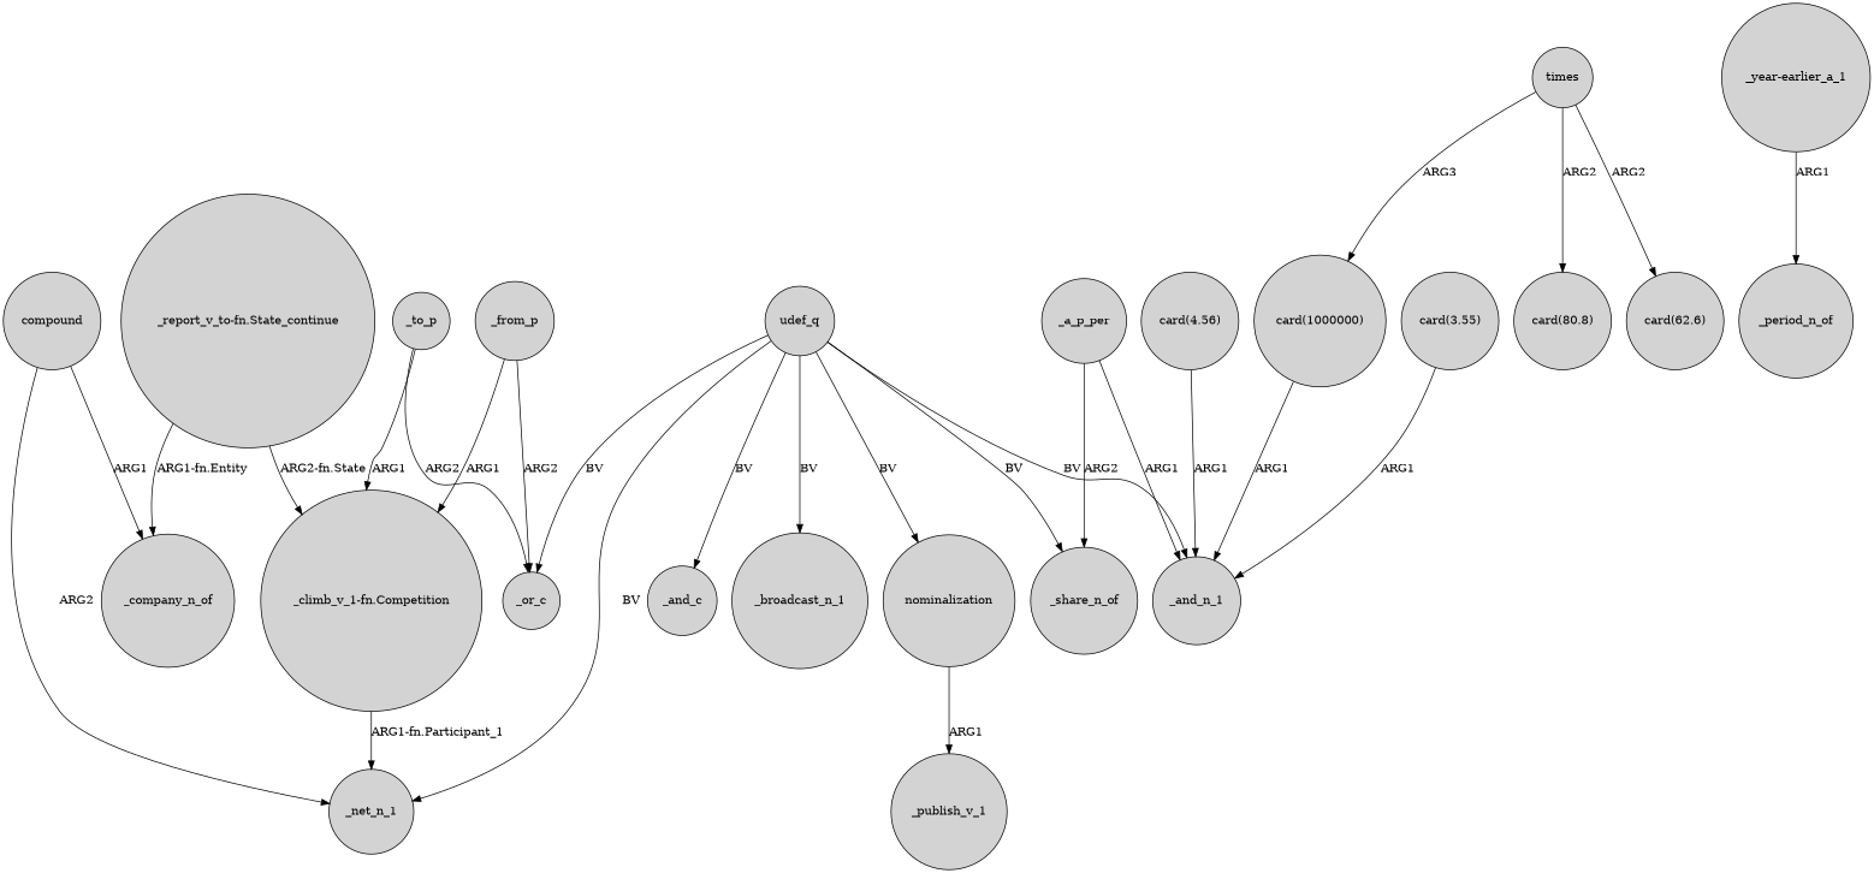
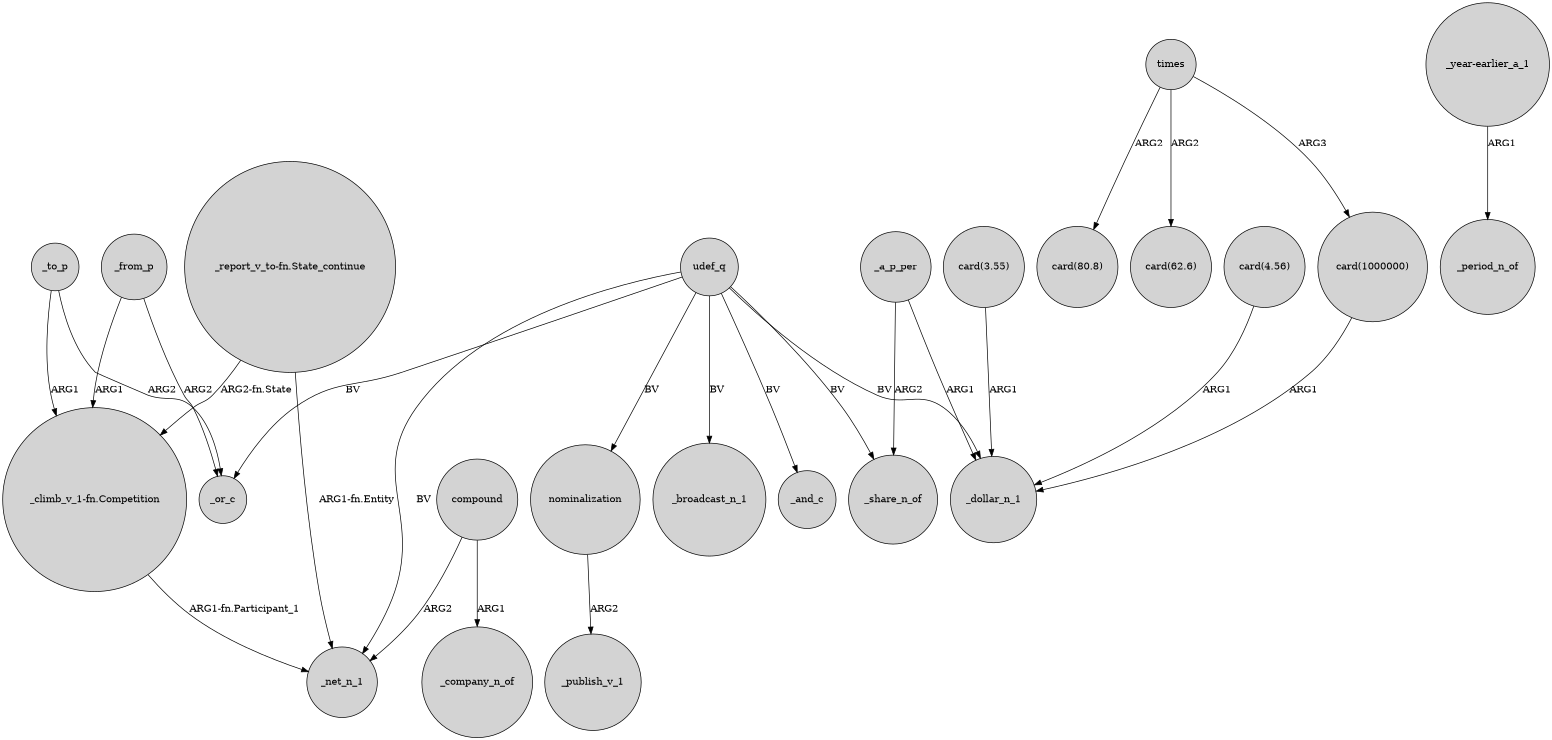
  digraph {
    node [shape=circle style=filled]
    _to_p
    "_climb_v_1-fn.Competition"
    _or_c
    _net_n_1
    "card(4.56)"
-   _dollar_n_1 [label=_and_n_1]
+   _dollar_n_1
    "_report_v_to-fn.State_continue"
    _company_n_of
    "_year-earlier_a_1"
    _period_n_of
    udef_q
    nominalization
    _and_c
    _broadcast_n_1
    _share_n_of
    _publish_v_1
    times
    "card(1000000)"
    "card(80.8)"
    "card(62.6)"
    compound
    _from_p
    _a_p_per
    "card(3.55)"
    _to_p -> "_climb_v_1-fn.Competition" [label=ARG1]
    _to_p -> _or_c [label=ARG2]
    "_climb_v_1-fn.Competition" -> _net_n_1 [label="ARG1-fn.Participant_1"]
    "card(4.56)" -> _dollar_n_1 [label=ARG1]
    "_report_v_to-fn.State_continue" -> "_climb_v_1-fn.Competition" [label="ARG2-fn.State"]
-   "_report_v_to-fn.State_continue" -> _company_n_of [label="ARG1-fn.Entity"]
+   "_report_v_to-fn.State_continue" -> _net_n_1 [label="ARG1-fn.Entity"]
    "_year-earlier_a_1" -> _period_n_of [label=ARG1]
    udef_q -> _or_c [label=BV]
    udef_q -> _net_n_1 [label=BV]
    udef_q -> _dollar_n_1 [label=BV]
    udef_q -> nominalization [label=BV]
    udef_q -> _and_c [label=BV]
    udef_q -> _broadcast_n_1 [label=BV]
    udef_q -> _share_n_of [label=BV]
-   nominalization -> _publish_v_1 [label=ARG1]
+   nominalization -> _publish_v_1 [label=ARG2]
    times -> "card(1000000)" [label=ARG3]
    times -> "card(80.8)" [label=ARG2]
    times -> "card(62.6)" [label=ARG2]
    "card(1000000)" -> _dollar_n_1 [label=ARG1]
    compound -> _net_n_1 [label=ARG2]
    compound -> _company_n_of [label=ARG1]
    _from_p -> "_climb_v_1-fn.Competition" [label=ARG1]
    _from_p -> _or_c [label=ARG2]
    _a_p_per -> _dollar_n_1 [label=ARG1]
    _a_p_per -> _share_n_of [label=ARG2]
    "card(3.55)" -> _dollar_n_1 [label=ARG1]
  }
